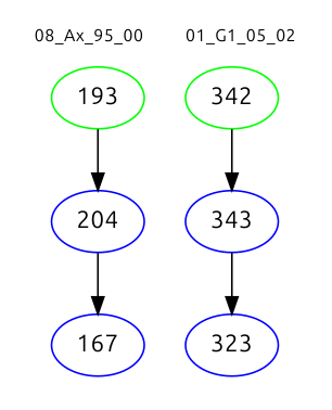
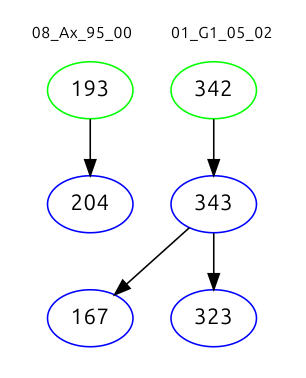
  digraph {
    fontname=Ubuntu
    node [color=blue fontname=Ubuntu]
    edge [color=black fontname=Ubuntu]
    n1 [color=green label=193]
    n2 [label=204]
    n3 [label=167]
    n4 [color=green label=342]
    n5 [label=343]
    n6 [label=323]
    subgraph cluster_1 {
      color=white
      fontsize=10
      label="08_Ax_95_00"
      n1
      n2
      n3
    }
    subgraph cluster_2 {
      color=white
      fontsize=10
      label="01_G1_05_02"
      n4
      n5
      n6
    }
    n1 -> n2
-   n2 -> n3
+   n5 -> n3
    n4 -> n5
    n5 -> n6
  }
